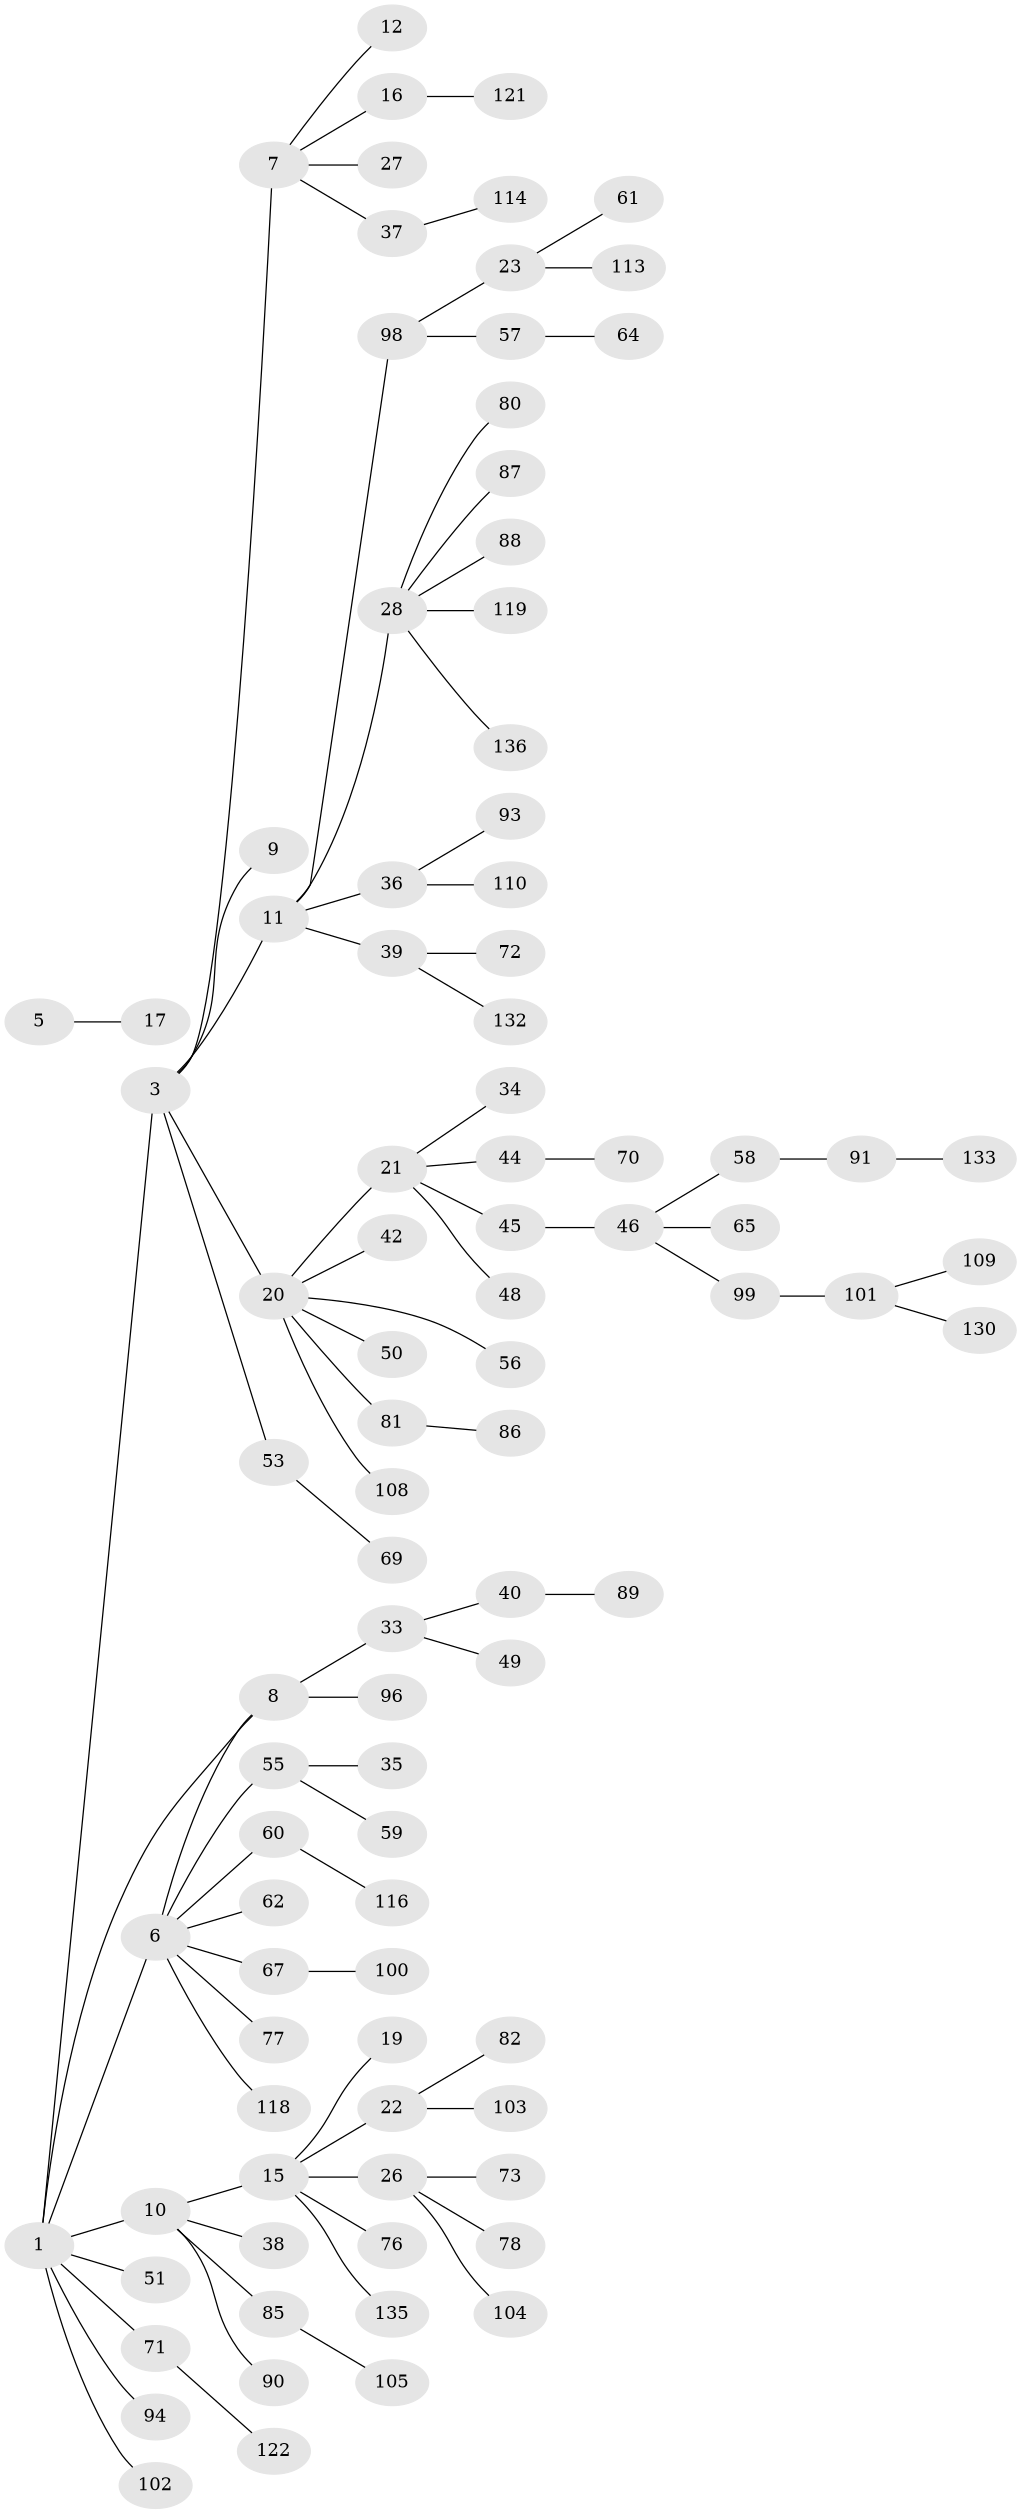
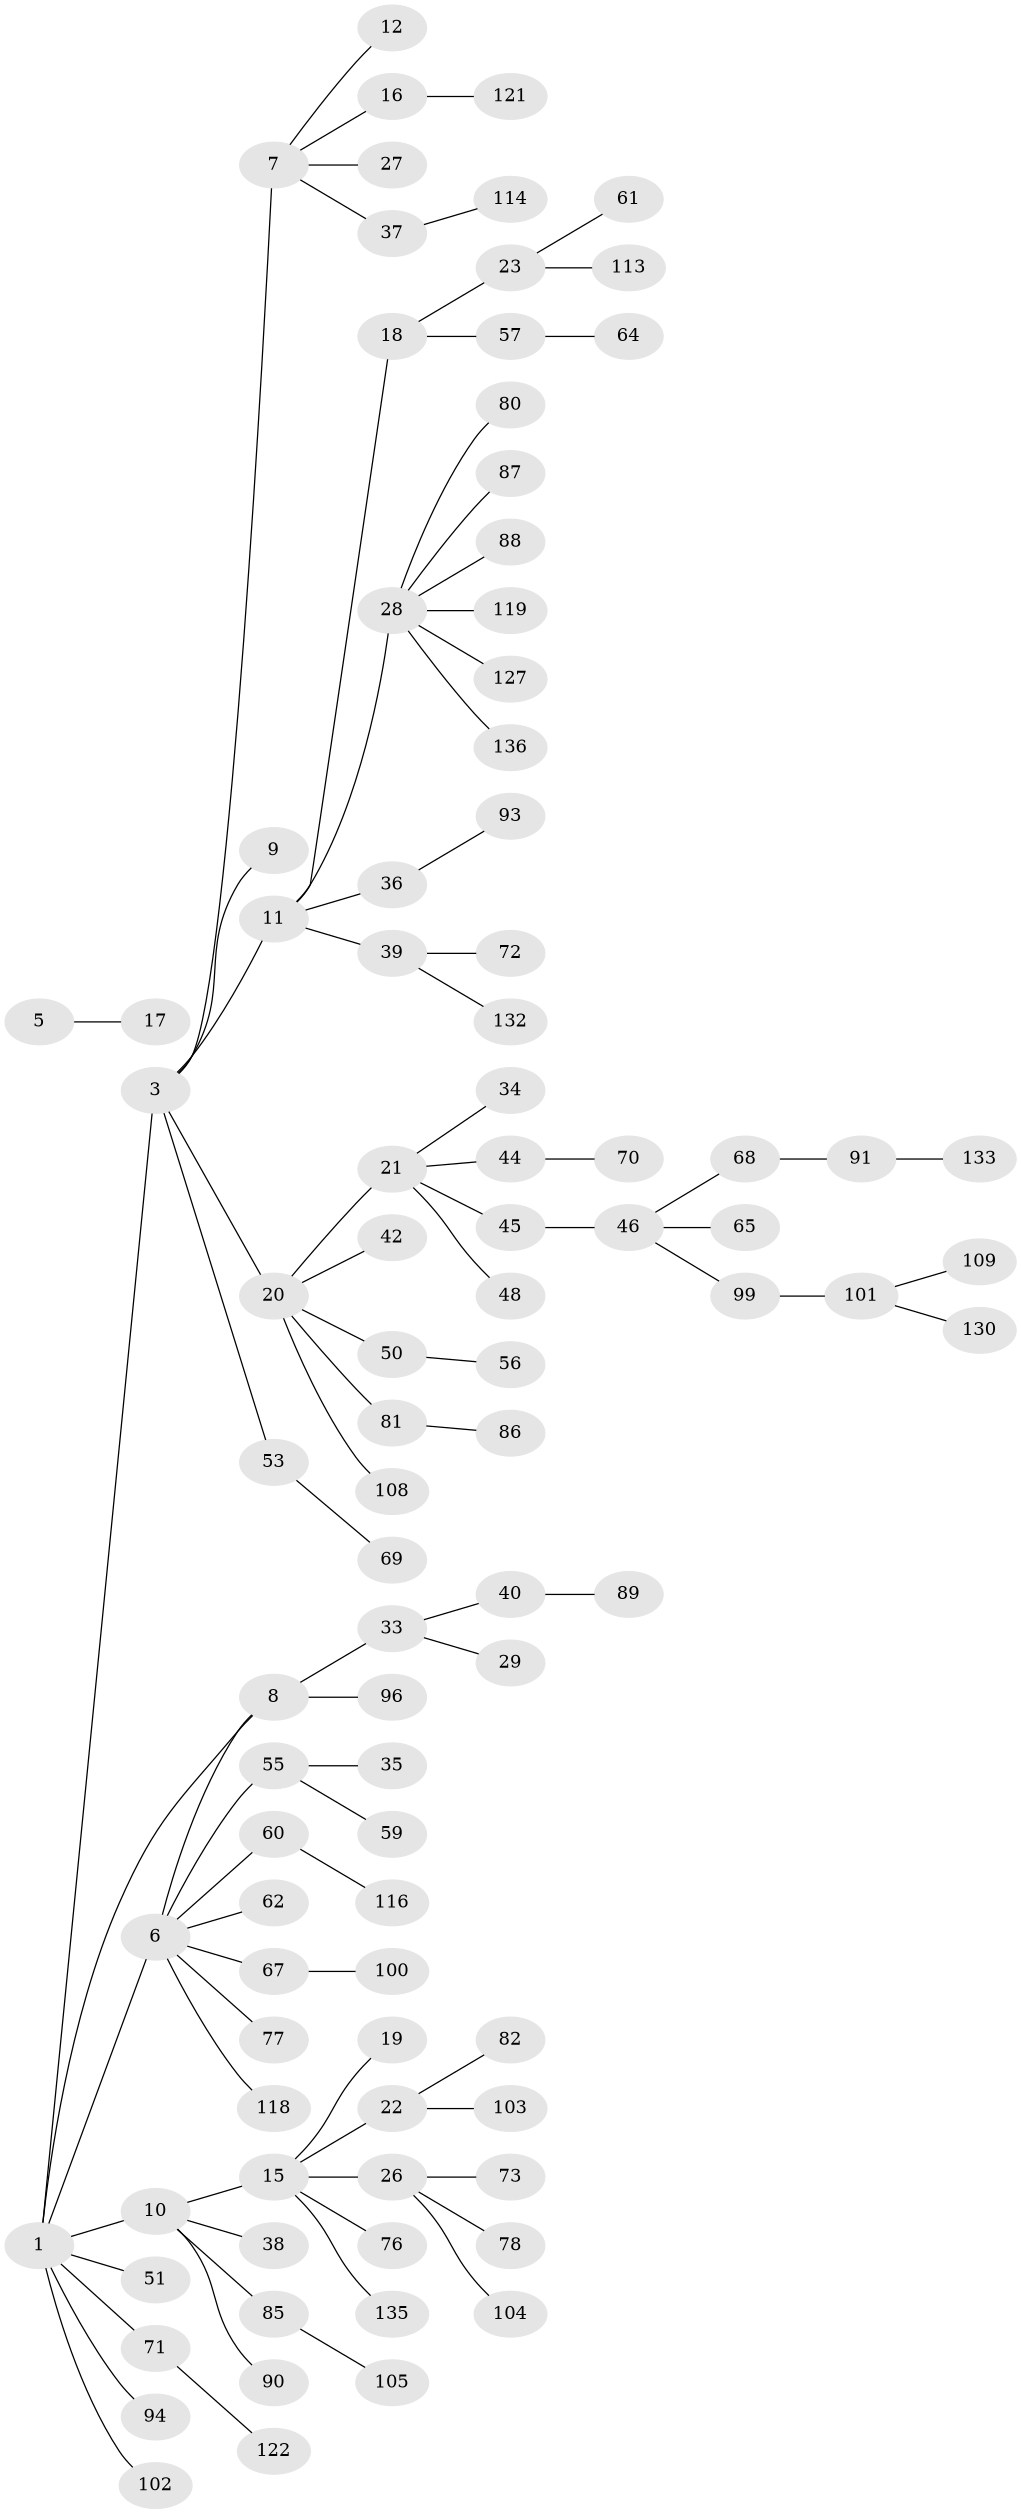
  graph {
    rankdir=LR
    node [color=gray90 style=filled]
    1 [super="+2"]
    3 [super="+4"]
    6 [super="+24"]
    10 [super="+14"]
    51
    71 [super="+137"]
    94
    102 [super="+126"]
    8
    7 [super="+13"]
    9 [super="+79"]
    11 [super="+74"]
    20 [super="+41"]
    53 [super="+134"]
    5 [super="+138"]
    17
    n17 [label=55 super="+29"]
    60
    62
    67
    77
    118
    15 [super="+128"]
    38
    85
    90
    122
    12
    16 [super="+106"]
    27
    37 [super="+76"]
-   18 [super="+30" label=98]
+   18 [super="+30"]
    28 [super="+84"]
    36 [super="+123"]
    39 [super="+55"]
    21 [super="+32"]
    42 [super="+95"]
    50
    56 [super="+117"]
    81 [super="+83"]
    108
    69
    33 [super="+43"]
    96 [super="+124"]
    35 [super="+120"]
    59 [super="+115"]
    116
    100 [super="+107"]
    121
    114
    40
-   49 [super="+52"]
+   49 [super="+52" label=29]
    19
    22 [super="+68"]
    26 [super="+63"]
    n56 [label=76]
    135
    105 [super="+129"]
    23 [super="+31"]
    57 [super="+75"]
    80 [super="+97"]
    87
    88
    119
+   127
    136
    93
-   110
    72
    132
    82
    103
    73
    78 [super="+111"]
    104
    61
    113 [super="+131"]
    64 [super="+112"]
    34
    44 [super="+54"]
    45
    48
    86
    70
    46 [super="+47"]
    89
-   58 [super="+92"]
+   58 [super="+92" label=68]
    65 [super="+125"]
    99
    91 [super="+98"]
    101 [super="+139"]
    133
    109
    130
    1 -- 3
    1 -- 6
    1 -- 10
    1 -- 51
    1 -- 71
    1 -- 94
    1 -- 102
    1 -- 8
    3 -- 7
    3 -- 9
    3 -- 11
    3 -- 20
    3 -- 53
    6 -- 8
    6 -- n17
    6 -- 60
    6 -- 62
    6 -- 67
    6 -- 77
    6 -- 118
    10 -- 15
    10 -- 38
    10 -- 85
    10 -- 90
    71 -- 122
    8 -- 33
    8 -- 96
    7 -- 12
    7 -- 16
    7 -- 27
    7 -- 37
    11 -- 18
    11 -- 28
    11 -- 36
    11 -- 39
    20 -- 21
    20 -- 42
    20 -- 50
-   20 -- 56
+   50 -- 56
    20 -- 81
    20 -- 108
    53 -- 69
    5 -- 17
    n17 -- 35
    n17 -- 59
    60 -- 116
    67 -- 100
    15 -- 19
    15 -- 22
    15 -- 26
    15 -- n56
    15 -- 135
    85 -- 105
    16 -- 121
    37 -- 114
    18 -- 23
    18 -- 57
    28 -- 80
    28 -- 87
    28 -- 88
    28 -- 119
+   28 -- 127
    28 -- 136
    36 -- 93
-   36 -- 110
    39 -- 72
    39 -- 132
    21 -- 34
    21 -- 44
    21 -- 45
    21 -- 48
    81 -- 86
    33 -- 40
    33 -- 49
    40 -- 89
    22 -- 82
    22 -- 103
    26 -- 73
    26 -- 78
    26 -- 104
    23 -- 61
    23 -- 113
    57 -- 64
    44 -- 70
    45 -- 46
    46 -- 58
    46 -- 65
    46 -- 99
    58 -- 91
    99 -- 101
    91 -- 133
    101 -- 109
    101 -- 130
  }
